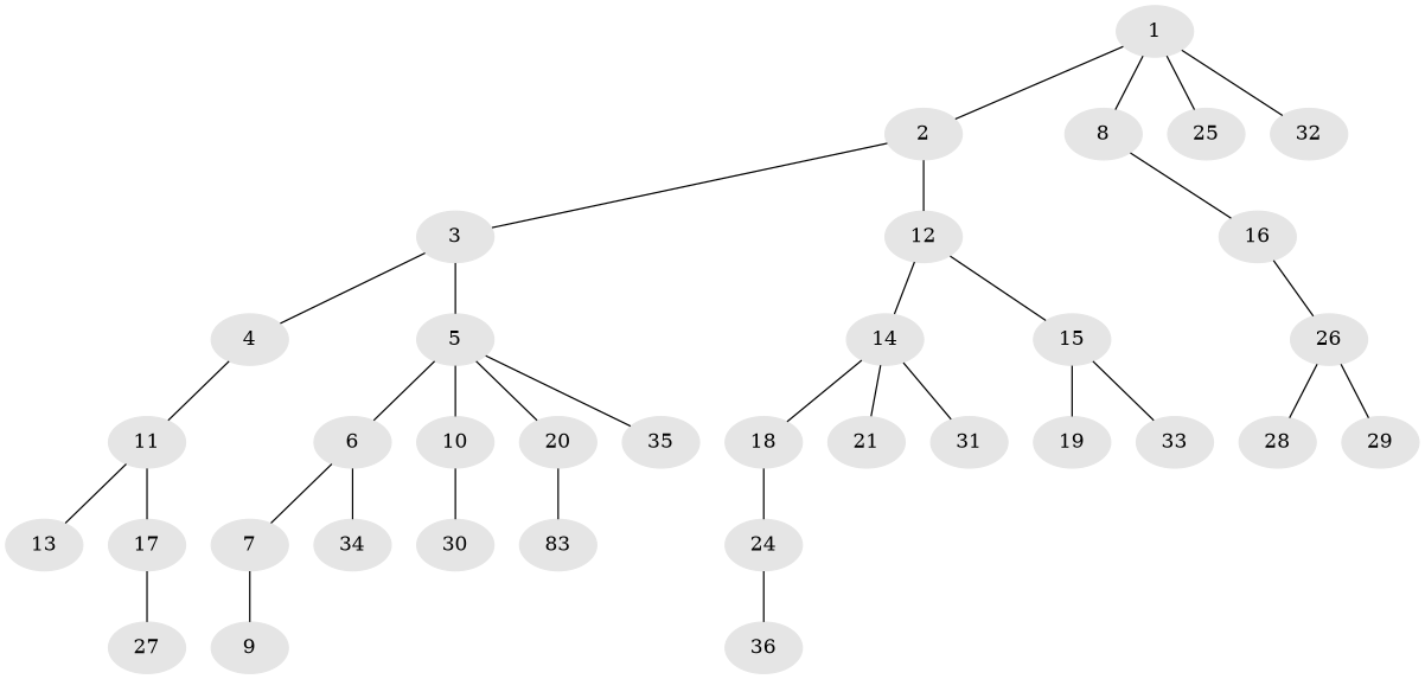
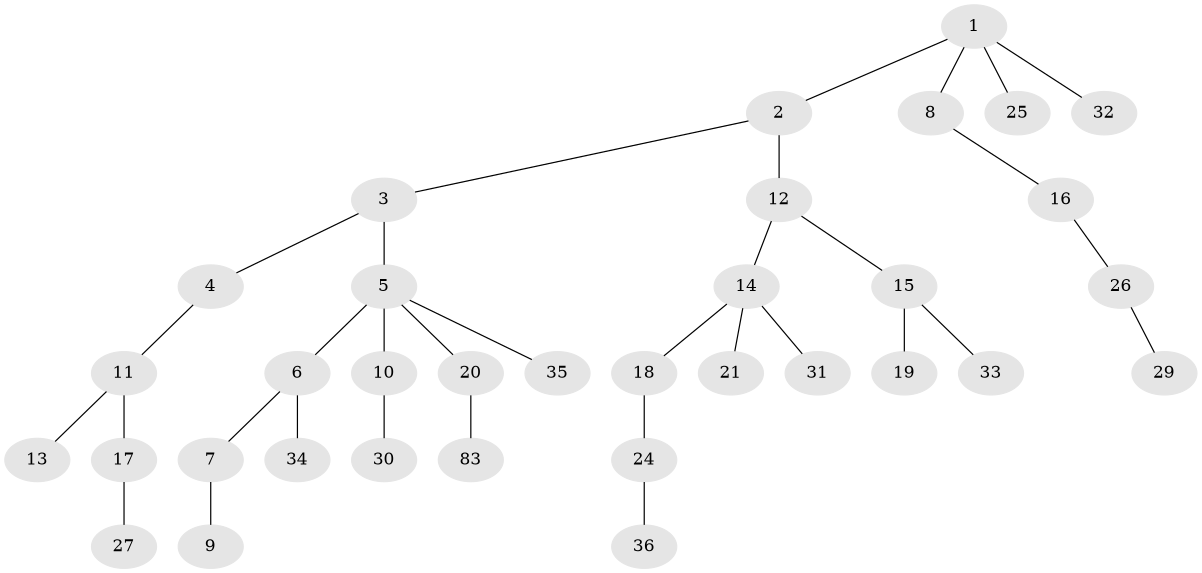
  graph {
    node [color=gray90 style=filled]
    edge [weight=1.0]
    1
    2
    8
    25
    32
    3
    12
    16
    4
    5
    14
    15
    11
    6
    10
    20
    35
    13
    17
    7
    34
    30
    n23 [label=83]
    9
    26
    27
    18
    21
    31
    19
    33
    24
-   28
    29
    36
    1 -- 2
    1 -- 8
    1 -- 25
    1 -- 32
    2 -- 3
    2 -- 12
    8 -- 16
    3 -- 4
    3 -- 5
    12 -- 14
    12 -- 15
    16 -- 26
    4 -- 11
    5 -- 6
    5 -- 10 [weight=2.0]
    5 -- 20
    5 -- 35
    14 -- 18
    14 -- 21
    14 -- 31
    15 -- 19
    15 -- 33
    11 -- 13
    11 -- 17
    6 -- 7
    6 -- 34
    10 -- 30
    20 -- n23
    17 -- 27
    7 -- 9
-   26 -- 28
    26 -- 29 [weight=2.0]
    18 -- 24
    24 -- 36
  }
